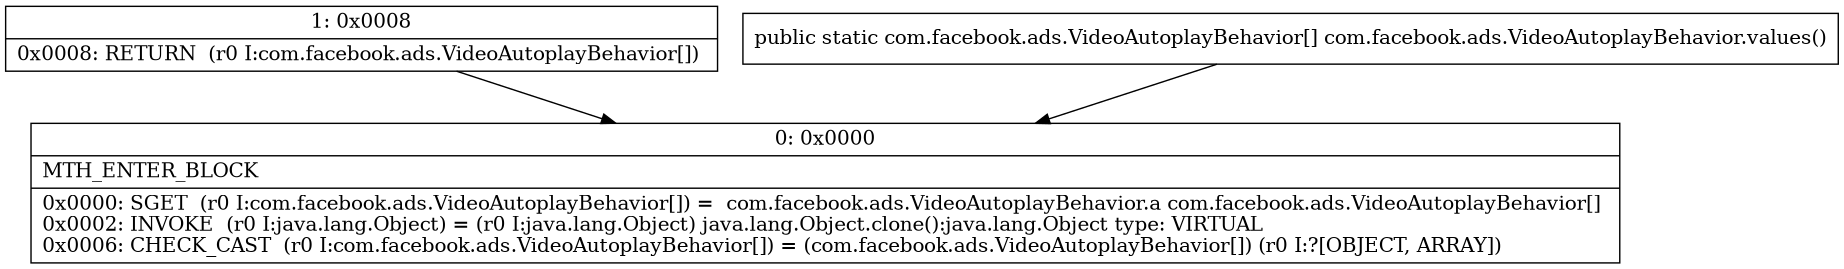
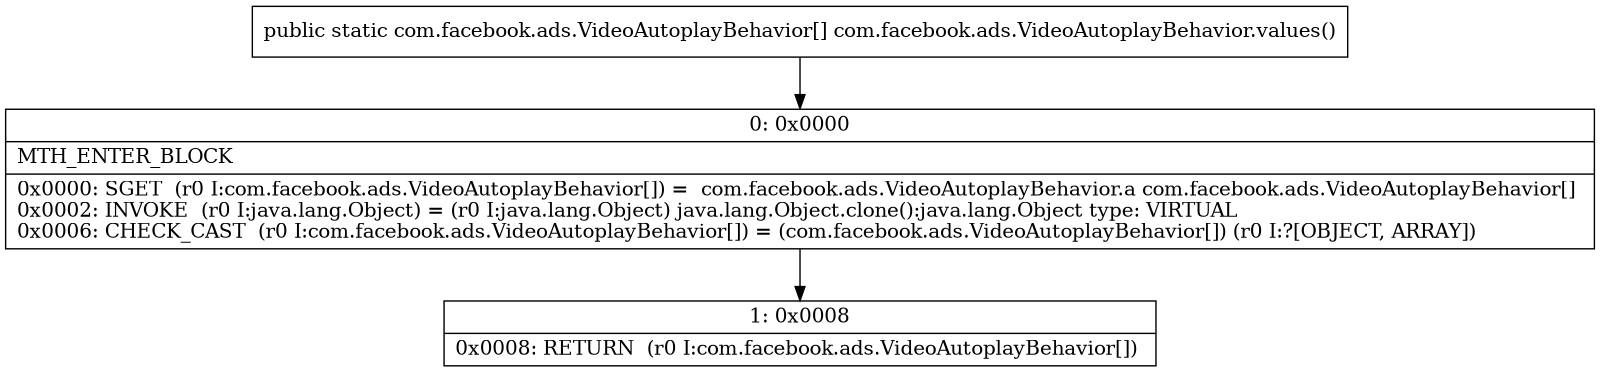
  digraph {
    node [shape=record]
    n1 [label="{0\:\ 0x0000|MTH_ENTER_BLOCK\l|0x0000: SGET  (r0 I:com.facebook.ads.VideoAutoplayBehavior[]) =  com.facebook.ads.VideoAutoplayBehavior.a com.facebook.ads.VideoAutoplayBehavior[] \l0x0002: INVOKE  (r0 I:java.lang.Object) = (r0 I:java.lang.Object) java.lang.Object.clone():java.lang.Object type: VIRTUAL \l0x0006: CHECK_CAST  (r0 I:com.facebook.ads.VideoAutoplayBehavior[]) = (com.facebook.ads.VideoAutoplayBehavior[]) (r0 I:?[OBJECT, ARRAY]) \l}"]
    n2 [label="{1\:\ 0x0008|0x0008: RETURN  (r0 I:com.facebook.ads.VideoAutoplayBehavior[]) \l}"]
    n3 [label="{public static com.facebook.ads.VideoAutoplayBehavior[] com.facebook.ads.VideoAutoplayBehavior.values() }"]
-   n2 -> n1
+   n1 -> n2
    n3 -> n1
  }
